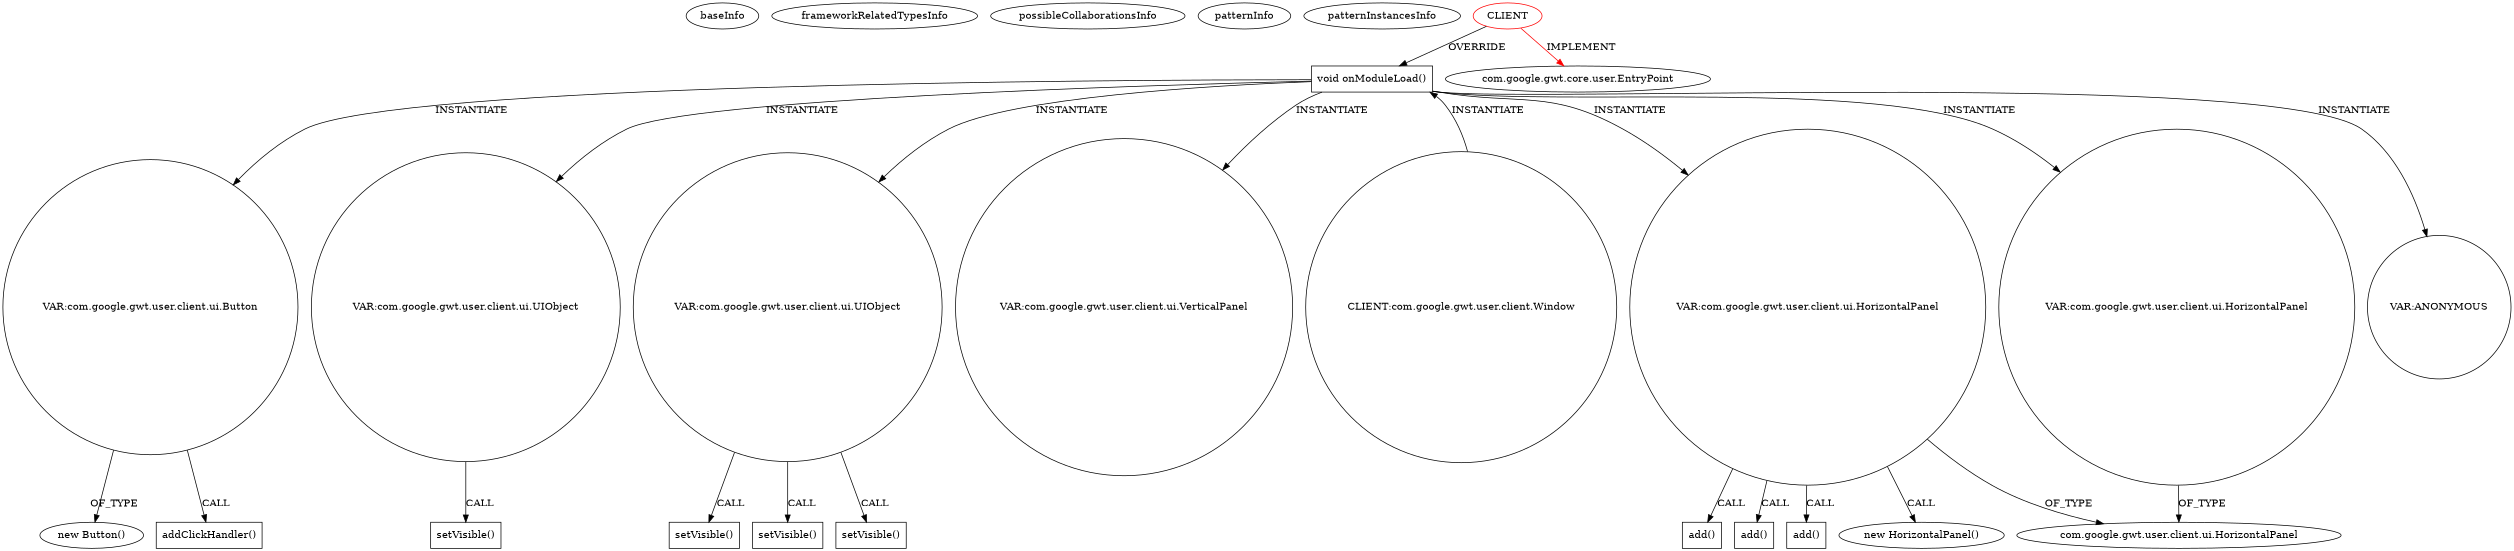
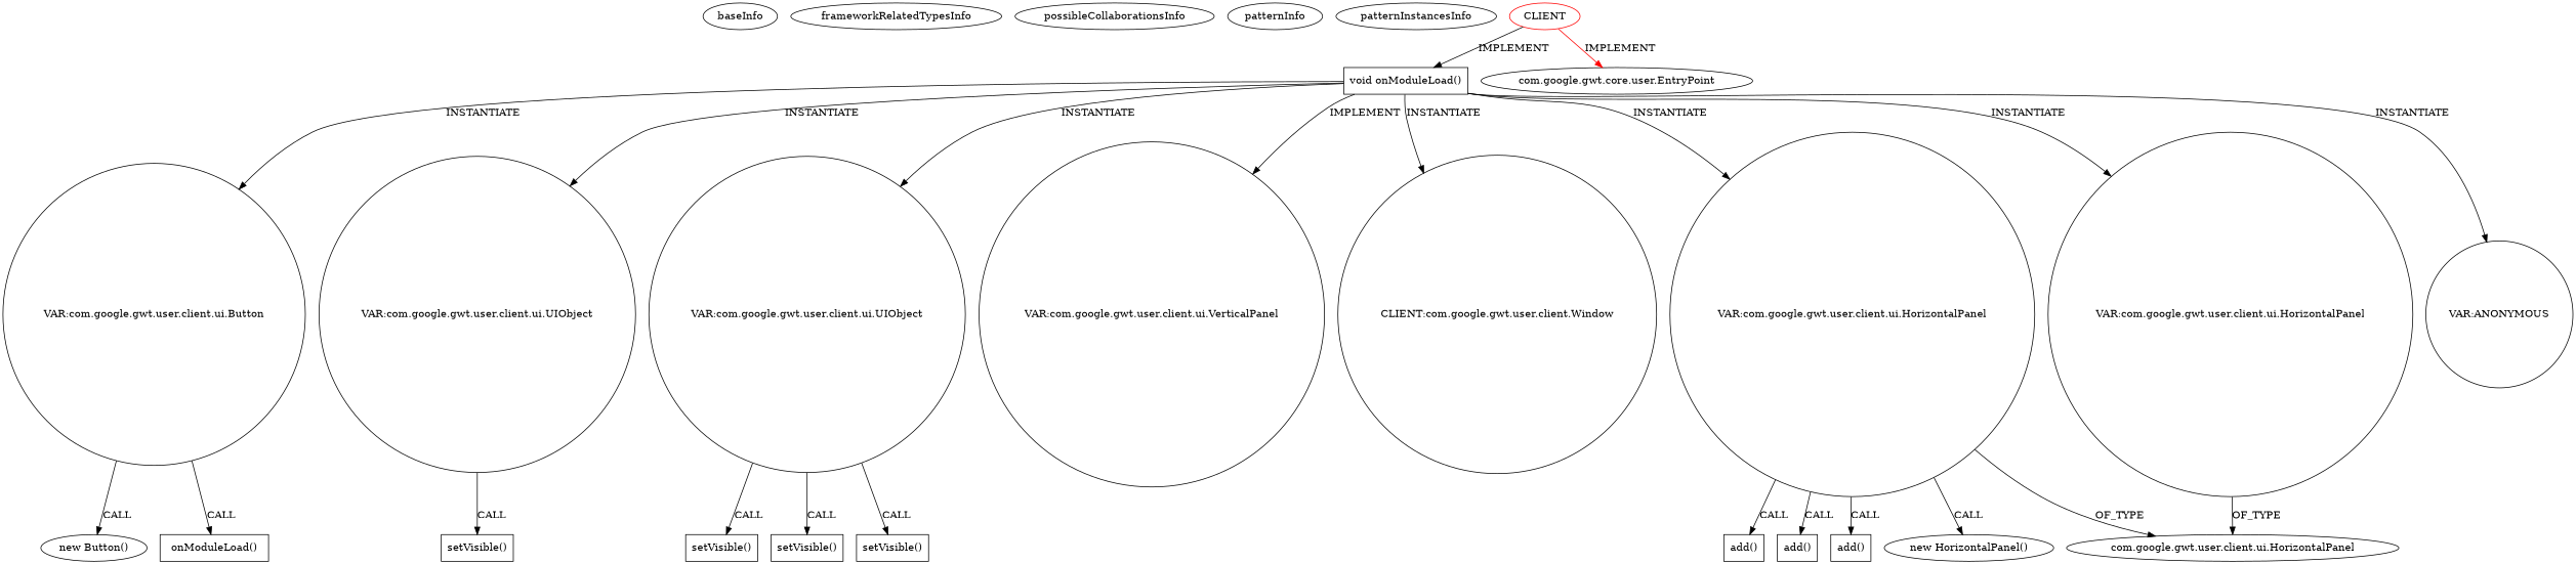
  digraph {
    node [isFrameworkType=false vertexType=VARIABLE_EXPRESION]
    baseInfo [category=pattern graphId=158 isAnonymous=false possibleRelation=false isFrameworkType="" vertexType=""]
    frameworkRelatedTypesInfo [0="com.google.gwt.core.client.EntryPoint" isFrameworkType="" vertexType=""]
    possibleCollaborationsInfo [isFrameworkType="" vertexType=""]
    patternInfo [frequency=2.0 patternRootClient=0 isFrameworkType="" vertexType=""]
    patternInstancesInfo [0="Christian-Achilli-ropasci~/Christian-Achilli-ropasci/ropasci-master/Rock-Paper-Scissor/src/main/java/com/chris/interview/client/RopasciGame.java~RopasciGame~82" 1="Max-Hailperin-MessageBoard~/Max-Hailperin-MessageBoard/MessageBoard-master/MessageBoard/src/edu/gac/mcs270/messageboard/client/MessageBoard.java~MessageBoard~324" isFrameworkType="" vertexType=""]
    n6 [label="new Button()" vertexType=CONSTRUCTOR_CALL]
    n7 [label="VAR:com.google.gwt.user.client.ui.Button" shape=circle]
-   n8 [label="addClickHandler()" shape=box vertexType=INSIDE_CALL]
+   n8 [label="onModuleLoad()" shape=box vertexType=INSIDE_CALL]
    n9 [label="void onModuleLoad()" shape=box vertexType=OVERRIDING_METHOD_DECLARATION]
    n10 [label="VAR:com.google.gwt.user.client.ui.UIObject" shape=circle]
    n11 [label="VAR:com.google.gwt.user.client.ui.UIObject" shape=circle]
    n12 [label="VAR:com.google.gwt.user.client.ui.VerticalPanel" shape=circle]
    n13 [label="CLIENT:com.google.gwt.user.client.Window" shape=circle]
    n14 [label="VAR:com.google.gwt.user.client.ui.HorizontalPanel" shape=circle]
    n15 [label="VAR:com.google.gwt.user.client.ui.HorizontalPanel" shape=circle]
    n16 [label="VAR:ANONYMOUS" shape=circle]
    n17 [label="setVisible()" shape=box vertexType=INSIDE_CALL]
    n18 [label="setVisible()" shape=box vertexType=INSIDE_CALL]
    n19 [label="setVisible()" shape=box vertexType=INSIDE_CALL]
    n20 [label="setVisible()" shape=box vertexType=INSIDE_CALL]
    n21 [label="com.google.gwt.user.client.ui.HorizontalPanel" vertexType=FRAMEWORK_CLASS_TYPE]
    n22 [label="new HorizontalPanel()" vertexType=CONSTRUCTOR_CALL]
    n23 [label="add()" shape=box vertexType=INSIDE_CALL]
    n24 [label="add()" shape=box vertexType=INSIDE_CALL]
    n25 [label="add()" shape=box vertexType=INSIDE_CALL]
    n26 [color=red label=CLIENT vertexType=ROOT_CLIENT_CLASS_DECLARATION]
    n27 [label="com.google.gwt.core.user.EntryPoint" vertexType=FRAMEWORK_INTERFACE_TYPE]
-   n7 -> n6 [label=OF_TYPE]
+   n7 -> n6 [label=CALL]
    n7 -> n8 [label=CALL]
    n9 -> n7 [label=INSTANTIATE]
    n9 -> n10 [label=INSTANTIATE]
    n9 -> n11 [label=INSTANTIATE]
-   n9 -> n12 [label=INSTANTIATE]
-   n13 -> n9 [label=INSTANTIATE]
+   n9 -> n12 [label=IMPLEMENT]
+   n9 -> n13 [label=INSTANTIATE]
    n9 -> n14 [label=INSTANTIATE]
    n9 -> n15 [label=INSTANTIATE]
    n9 -> n16 [label=INSTANTIATE]
    n10 -> n17 [label=CALL]
    n11 -> n18 [label=CALL]
    n11 -> n19 [label=CALL]
    n11 -> n20 [label=CALL]
    n14 -> n21 [label=OF_TYPE]
    n14 -> n22 [label=CALL]
    n14 -> n23 [label=CALL]
    n14 -> n24 [label=CALL]
    n14 -> n25 [label=CALL]
    n15 -> n21 [label=OF_TYPE]
-   n26 -> n9 [label=OVERRIDE]
+   n26 -> n9 [label=IMPLEMENT]
    n26 -> n27 [color=red label=IMPLEMENT]
  }
